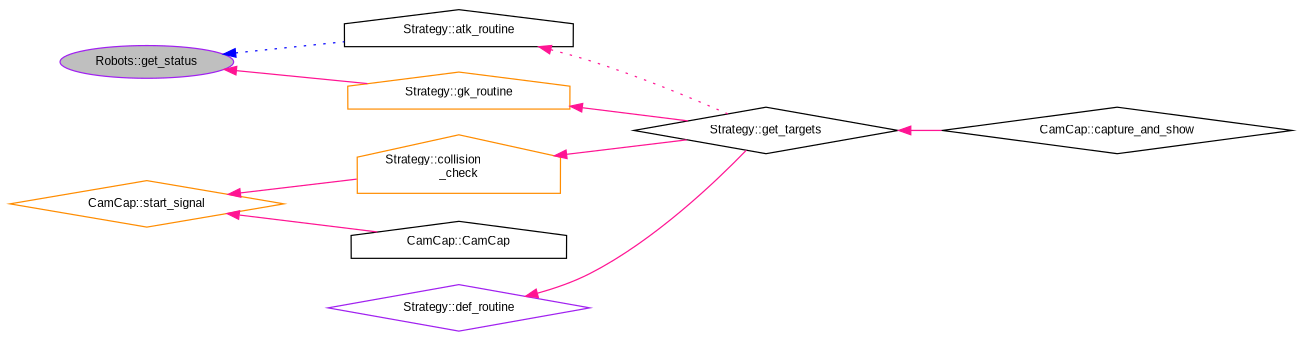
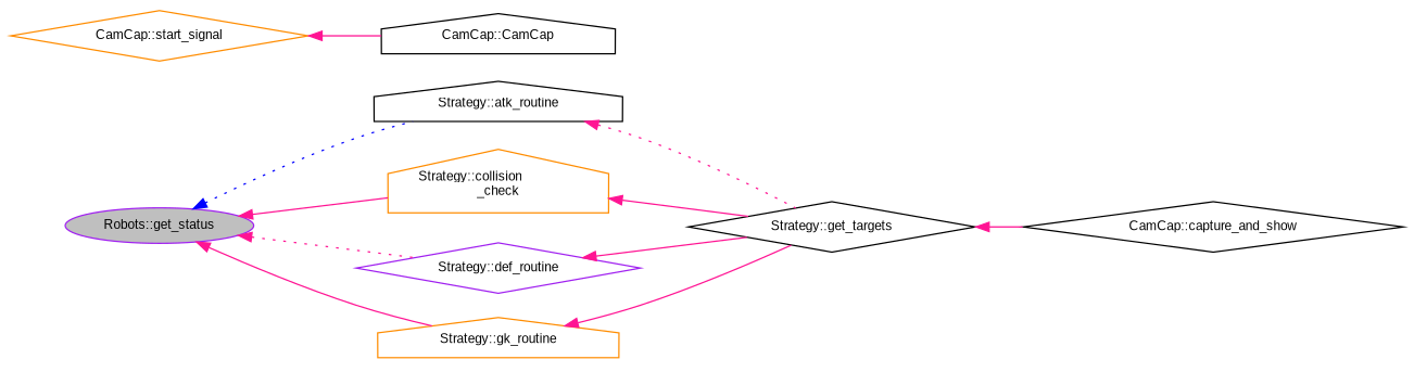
  digraph {
    fontname="Liberation Sans"
    rankdir=LR
    node [color=black fillcolor=white fontname="Liberation Sans" fontsize=10 shape=house style=filled]
    edge [color=deeppink dir=back fontname="Liberation Sans" fontsize=10 labelfontname=Helvetica labelfontsize=10 style=solid]
    n1 [color=purple fillcolor=grey75 fontcolor=black height=0.2 label="Robots::get_status" shape=ellipse width=0.4]
    n2 [height=0.2 label="Strategy::atk_routine" width=0.4]
    n3 [color=darkorange height=0.2 label="Strategy::collision\l_check" width=0.4]
    n4 [color=purple height=0.2 label="Strategy::def_routine" shape=diamond width=0.4]
    n5 [color=darkorange height=0.2 label="Strategy::gk_routine" width=0.4]
    n6 [height=0.2 label="Strategy::get_targets" shape=diamond width=0.4]
    n7 [height=0.2 label="CamCap::capture_and_show" shape=diamond width=0.4]
    n8 [color=darkorange height=0.2 label="CamCap::start_signal" shape=diamond width=0.4]
    n9 [height=0.2 label="CamCap::CamCap" width=0.4]
    n1 -> n2 [color=blue style=dotted]
-   n8 -> n3
+   n1 -> n3
+   n1 -> n4 [style=dotted]
    n1 -> n5
    n2 -> n6 [style=dotted]
    n3 -> n6
    n4 -> n6
    n5 -> n6
    n6 -> n7
    n8 -> n9
  }
